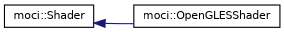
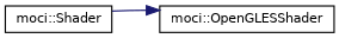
  digraph {
    rankdir=LR
    node [color=black fillcolor=white fontname=Helvetica fontsize=10 shape=record style=filled]
    n1 [height=0.2 label="moci::Shader" width=0.4]
    n2 [height=0.2 label="moci::OpenGLESShader" width=0.4]
-   n1 -> n2 [color=midnightblue dir=back fontname=Helvetica fontsize=10 labelfontname=Helvetica labelfontsize=10 style=solid]
+   n2 -> n1 [color=midnightblue dir=back fontname=Helvetica fontsize=10 labelfontname=Helvetica labelfontsize=10 style=solid]
  }
